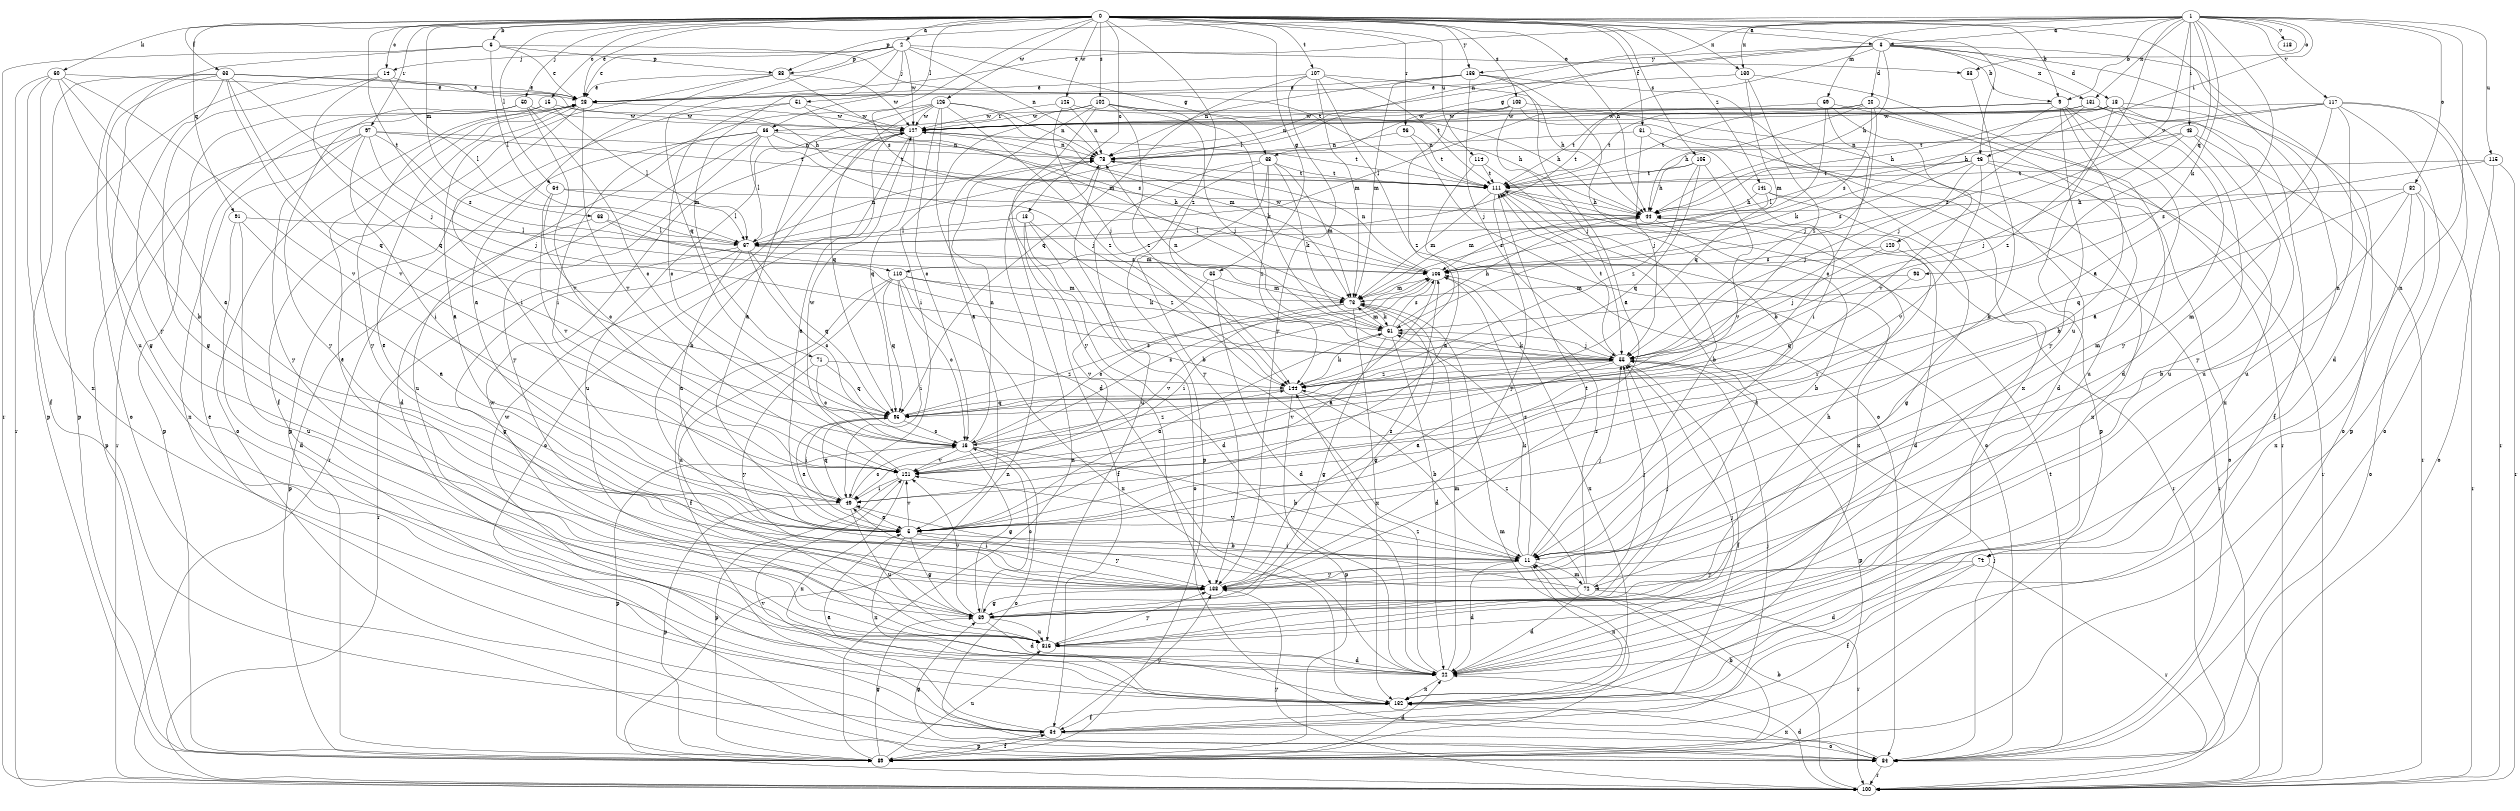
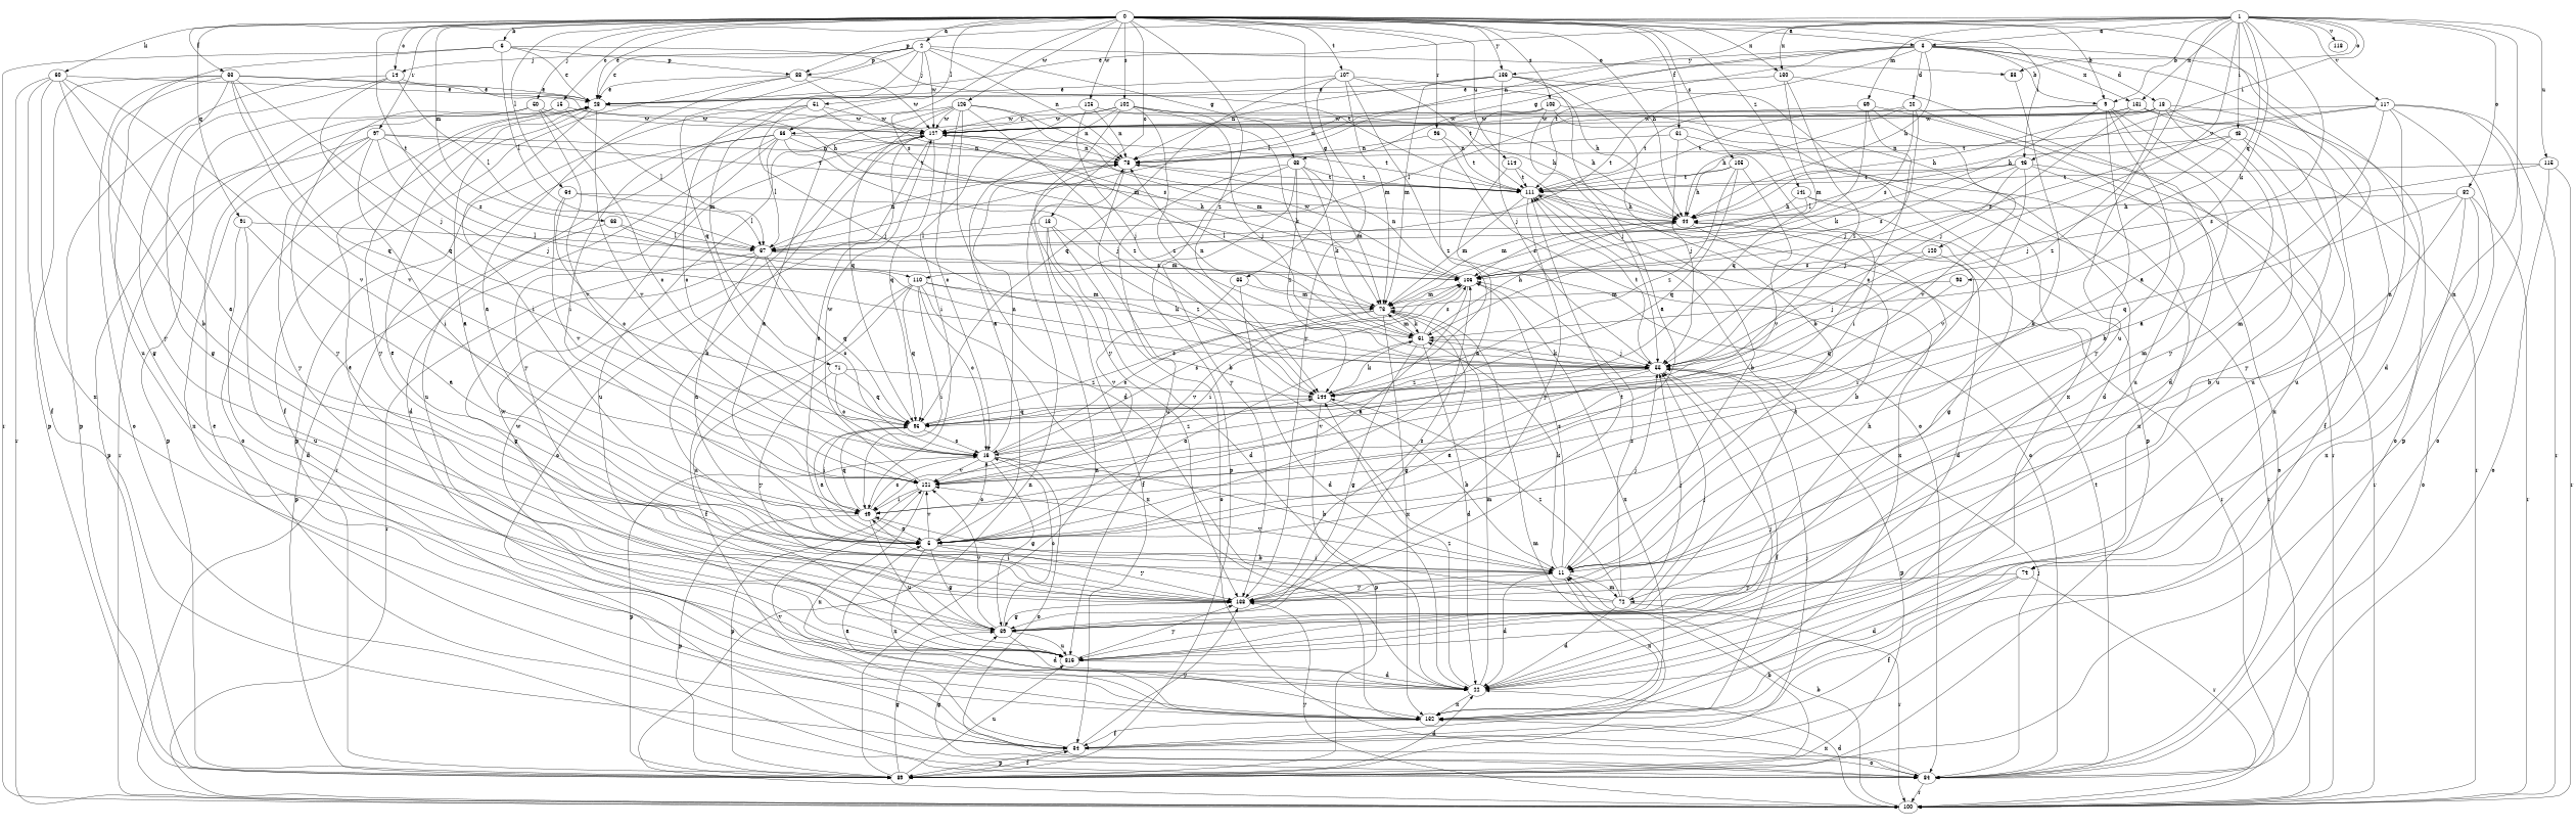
  strict digraph {
    0
    2
    3
    6
    9
    13
    14
    15
    28
    31
    33
    35
    44
    46
    50
    60
    64
    66
    68
    74
    91
    96
    97
    102
    103
    105
    106
    107
    110
    114
    125
    126
    130
    136
    141
    144
    78
    83
    88
    38
    51
    71
    95
    127
    131
    18
    20
    22
    67
    72
    111
    n52 [label=816]
    100
    61
    11
    132
    138
    34
    84
    39
    89
    5
    121
    49
    55
    73
    16
    1
    48
    69
    82
    93
    115
    117
    118
    120
    0 -> 2 [label=a]
    0 -> 3 [label=a]
    0 -> 6 [label=b]
    0 -> 9 [label=b]
    0 -> 13 [label=c]
    0 -> 14 [label=c]
    0 -> 15 [label=c]
    0 -> 28 [label=e]
    0 -> 31 [label=f]
    0 -> 33 [label=f]
    0 -> 35 [label=g]
    0 -> 44 [label=h]
    0 -> 46 [label=i]
    0 -> 50 [label=j]
    0 -> 60 [label=k]
    0 -> 64 [label=l]
    0 -> 66 [label=l]
    0 -> 68 [label=m]
    0 -> 74 [label=n]
    0 -> 91 [label=q]
    0 -> 96 [label=r]
    0 -> 97 [label=r]
    0 -> 102 [label=s]
    0 -> 103 [label=s]
    0 -> 105 [label=s]
    0 -> 106 [label=s]
    0 -> 107 [label=t]
    0 -> 110 [label=t]
    0 -> 114 [label=u]
    0 -> 125 [label=w]
    0 -> 126 [label=w]
    0 -> 130 [label=x]
    0 -> 136 [label=y]
    0 -> 141 [label=z]
    0 -> 144 [label=z]
    2 -> 14 [label=j]
    2 -> 28 [label=e]
    2 -> 78 [label=n]
    2 -> 83 [label=o]
    2 -> 88 [label=p]
    2 -> 38 [label=g]
    2 -> 51 [label=j]
    2 -> 71 [label=m]
    2 -> 95 [label=q]
    2 -> 127 [label=w]
    3 -> 9 [label=b]
    3 -> 44 [label=h]
    3 -> 110 [label=t]
    3 -> 136 [label=y]
    3 -> 38 [label=g]
    3 -> 131 [label=x]
    3 -> 18 [label=d]
    3 -> 20 [label=d]
    3 -> 22 [label=d]
    3 -> 67 [label=l]
    3 -> 72 [label=m]
-   20 -> 111 [label=t]
+   3 -> 111 [label=t]
    6 -> 28 [label=e]
    6 -> 88 [label=p]
    6 -> 67 [label=l]
    6 -> 111 [label=t]
    6 -> n52 [label=u]
    6 -> 100 [label=r]
    9 -> 127 [label=w]
    9 -> 67 [label=l]
    9 -> 72 [label=m]
    9 -> 61 [label=k]
    9 -> 11 [label=b]
    9 -> 132 [label=x]
    9 -> 138 [label=y]
    13 -> 144 [label=z]
    13 -> 22 [label=d]
    13 -> 67 [label=l]
    13 -> 34 [label=f]
    13 -> 84 [label=o]
    14 -> 28 [label=e]
    14 -> 95 [label=q]
    14 -> 67 [label=l]
    14 -> 39 [label=g]
    14 -> 89 [label=p]
    15 -> 127 [label=w]
    15 -> 67 [label=l]
    15 -> 100 [label=r]
    15 -> 138 [label=y]
    28 -> 127 [label=w]
    28 -> 84 [label=o]
    28 -> 5 [label=a]
    28 -> 121 [label=v]
    28 -> 49 [label=i]
    31 -> 78 [label=n]
    31 -> 132 [label=x]
    31 -> 49 [label=i]
    31 -> 55 [label=j]
    33 -> 28 [label=e]
    33 -> 44 [label=h]
    33 -> 95 [label=q]
    33 -> 138 [label=y]
    33 -> 84 [label=o]
    33 -> 39 [label=g]
    33 -> 89 [label=p]
    33 -> 121 [label=v]
    33 -> 55 [label=j]
    35 -> 22 [label=d]
    35 -> 121 [label=v]
    35 -> 73 [label=m]
    44 -> 106 [label=s]
    44 -> 22 [label=d]
    44 -> 67 [label=l]
    44 -> 11 [label=b]
    46 -> 106 [label=s]
    46 -> 67 [label=l]
    46 -> 111 [label=t]
    46 -> 100 [label=r]
    46 -> 84 [label=o]
    46 -> 121 [label=v]
    46 -> 55 [label=j]
    50 -> 127 [label=w]
    50 -> 138 [label=y]
    50 -> 89 [label=p]
    50 -> 121 [label=v]
    50 -> 16 [label=c]
    60 -> 28 [label=e]
    60 -> 100 [label=r]
    60 -> 11 [label=b]
    60 -> 132 [label=x]
    60 -> 34 [label=f]
    60 -> 5 [label=a]
    60 -> 121 [label=v]
    64 -> 44 [label=h]
    64 -> 67 [label=l]
    64 -> 121 [label=v]
    64 -> 16 [label=c]
    66 -> 78 [label=n]
    66 -> 22 [label=d]
    66 -> 67 [label=l]
    66 -> 111 [label=t]
    66 -> n52 [label=u]
    66 -> 100 [label=r]
    66 -> 138 [label=y]
    66 -> 55 [label=j]
    68 -> 67 [label=l]
    68 -> 89 [label=p]
    68 -> 73 [label=m]
    74 -> 22 [label=d]
    74 -> 100 [label=r]
    74 -> 138 [label=y]
    74 -> 34 [label=f]
    91 -> 22 [label=d]
    91 -> 67 [label=l]
    91 -> n52 [label=u]
    91 -> 5 [label=a]
    96 -> 78 [label=n]
    96 -> 111 [label=t]
    96 -> 84 [label=o]
    97 -> 106 [label=s]
    97 -> 78 [label=n]
    97 -> 111 [label=t]
    97 -> 132 [label=x]
    97 -> 138 [label=y]
    97 -> 89 [label=p]
    97 -> 49 [label=i]
    97 -> 55 [label=j]
    102 -> 44 [label=h]
    102 -> 144 [label=z]
    102 -> 127 [label=w]
    102 -> 61 [label=k]
    102 -> 138 [label=y]
    102 -> 5 [label=a]
    102 -> 49 [label=i]
    102 -> 55 [label=j]
    103 -> 66 [label=r]
    103 -> 144 [label=z]
    103 -> 78 [label=n]
    103 -> 22 [label=d]
    103 -> 89 [label=p]
    103 -> 55 [label=j]
    105 -> 44 [label=h]
    105 -> 144 [label=z]
    105 -> 95 [label=q]
    105 -> 111 [label=t]
    105 -> 121 [label=v]
    106 -> 78 [label=n]
    106 -> 127 [label=w]
    106 -> 132 [label=x]
    106 -> 5 [label=a]
    106 -> 49 [label=i]
    106 -> 73 [label=m]
    107 -> 28 [label=e]
    107 -> 44 [label=h]
    107 -> 95 [label=q]
    107 -> 111 [label=t]
    107 -> 138 [label=y]
    107 -> 84 [label=o]
    107 -> 73 [label=m]
    110 -> 95 [label=q]
    110 -> n52 [label=u]
    110 -> 61 [label=k]
    110 -> 132 [label=x]
    110 -> 34 [label=f]
    110 -> 49 [label=i]
    110 -> 73 [label=m]
    110 -> 16 [label=c]
    114 -> 111 [label=t]
    114 -> 11 [label=b]
    114 -> 5 [label=a]
    125 -> 44 [label=h]
    125 -> 78 [label=n]
    125 -> 127 [label=w]
    125 -> 55 [label=j]
    126 -> 144 [label=z]
    126 -> 78 [label=n]
    126 -> 95 [label=q]
    126 -> 127 [label=w]
    126 -> 22 [label=d]
    126 -> 5 [label=a]
    126 -> 49 [label=i]
    126 -> 73 [label=m]
    126 -> 16 [label=c]
    130 -> 28 [label=e]
    130 -> 144 [label=z]
    130 -> 22 [label=d]
    130 -> 73 [label=m]
    136 -> 28 [label=e]
    136 -> 78 [label=n]
    136 -> 11 [label=b]
    136 -> 132 [label=x]
    136 -> 5 [label=a]
    136 -> 55 [label=j]
    136 -> 73 [label=m]
    141 -> 44 [label=h]
    141 -> 100 [label=r]
    141 -> 39 [label=g]
    141 -> 73 [label=m]
    144 -> 95 [label=q]
    144 -> 61 [label=k]
    144 -> 11 [label=b]
    144 -> 89 [label=p]
    78 -> 111 [label=t]
    78 -> 11 [label=b]
    83 -> 11 [label=b]
    88 -> 28 [label=e]
    88 -> 127 [label=w]
    88 -> 34 [label=f]
    88 -> 5 [label=a]
    88 -> 73 [label=m]
    38 -> 144 [label=z]
    38 -> 111 [label=t]
    38 -> n52 [label=u]
    38 -> 61 [label=k]
    38 -> 138 [label=y]
    38 -> 89 [label=p]
    38 -> 73 [label=m]
    51 -> 106 [label=s]
    51 -> 127 [label=w]
    51 -> 89 [label=p]
+   51 -> 55 [label=j]
    51 -> 16 [label=c]
    71 -> 144 [label=z]
    71 -> 95 [label=q]
    71 -> 138 [label=y]
    71 -> 16 [label=c]
    95 -> 106 [label=s]
    95 -> 5 [label=a]
    95 -> 49 [label=i]
    95 -> 16 [label=c]
    127 -> 78 [label=n]
    127 -> 95 [label=q]
    127 -> 111 [label=t]
    127 -> n52 [label=u]
    127 -> 11 [label=b]
    127 -> 84 [label=o]
    127 -> 5 [label=a]
    131 -> 127 [label=w]
    131 -> 111 [label=t]
    131 -> n52 [label=u]
    131 -> 34 [label=f]
    131 -> 55 [label=j]
    18 -> 44 [label=h]
    18 -> 144 [label=z]
    18 -> 127 [label=w]
    18 -> 111 [label=t]
    18 -> n52 [label=u]
    18 -> 138 [label=y]
    18 -> 84 [label=o]
    20 -> 44 [label=h]
    20 -> 106 [label=s]
    20 -> 127 [label=w]
    20 -> 100 [label=r]
    20 -> 55 [label=j]
    22 -> 144 [label=z]
    22 -> 127 [label=w]
    22 -> 132 [label=x]
    22 -> 55 [label=j]
    22 -> 73 [label=m]
    67 -> 106 [label=s]
    67 -> 78 [label=n]
    67 -> 95 [label=q]
    67 -> 100 [label=r]
    67 -> 39 [label=g]
    67 -> 5 [label=a]
    67 -> 16 [label=c]
    72 -> 28 [label=e]
    72 -> 106 [label=s]
    72 -> 144 [label=z]
    72 -> 22 [label=d]
    72 -> 100 [label=r]
    72 -> 49 [label=i]
    72 -> 55 [label=j]
    111 -> 44 [label=h]
    111 -> 100 [label=r]
    111 -> 132 [label=x]
    111 -> 138 [label=y]
    111 -> 73 [label=m]
    n52 -> 22 [label=d]
    n52 -> 138 [label=y]
    100 -> 78 [label=n]
    100 -> 22 [label=d]
    100 -> 11 [label=b]
    100 -> 138 [label=y]
    61 -> 44 [label=h]
    61 -> 106 [label=s]
    61 -> 78 [label=n]
    61 -> 22 [label=d]
    61 -> 39 [label=g]
    61 -> 5 [label=a]
    61 -> 55 [label=j]
    61 -> 73 [label=m]
    11 -> 106 [label=s]
    11 -> 22 [label=d]
    11 -> 72 [label=m]
    11 -> 61 [label=k]
    11 -> 132 [label=x]
    11 -> 138 [label=y]
    11 -> 121 [label=v]
    11 -> 55 [label=j]
    132 -> 127 [label=w]
    132 -> 34 [label=f]
    132 -> 5 [label=a]
    138 -> 106 [label=s]
    138 -> 111 [label=t]
    138 -> 39 [label=g]
    138 -> 49 [label=i]
    34 -> 28 [label=e]
    34 -> 138 [label=y]
    34 -> 84 [label=o]
    34 -> 89 [label=p]
    34 -> 121 [label=v]
    34 -> 55 [label=j]
    84 -> 111 [label=t]
    84 -> 100 [label=r]
    84 -> 132 [label=x]
    84 -> 39 [label=g]
    84 -> 55 [label=j]
    39 -> 28 [label=e]
    39 -> 44 [label=h]
    39 -> 22 [label=d]
    39 -> 111 [label=t]
    39 -> n52 [label=u]
    39 -> 121 [label=v]
    39 -> 55 [label=j]
    39 -> 16 [label=c]
    89 -> 78 [label=n]
    89 -> 22 [label=d]
    89 -> n52 [label=u]
    89 -> 11 [label=b]
    89 -> 34 [label=f]
    89 -> 39 [label=g]
    89 -> 73 [label=m]
    5 -> 11 [label=b]
    5 -> 132 [label=x]
    5 -> 138 [label=y]
    5 -> 39 [label=g]
    5 -> 121 [label=v]
+   5 -> 16 [label=c]
    121 -> 127 [label=w]
    121 -> 132 [label=x]
    121 -> 89 [label=p]
    121 -> 49 [label=i]
    49 -> 95 [label=q]
    49 -> n52 [label=u]
    49 -> 89 [label=p]
    49 -> 5 [label=a]
    49 -> 16 [label=c]
    55 -> 144 [label=z]
    55 -> 111 [label=t]
    55 -> 61 [label=k]
    55 -> 34 [label=f]
    55 -> 89 [label=p]
    55 -> 5 [label=a]
    55 -> 121 [label=v]
    73 -> 61 [label=k]
    73 -> 132 [label=x]
    73 -> 39 [label=g]
    73 -> 121 [label=v]
    73 -> 16 [label=c]
    16 -> 106 [label=s]
    16 -> 144 [label=z]
    16 -> 78 [label=n]
    16 -> 11 [label=b]
    16 -> 84 [label=o]
    16 -> 39 [label=g]
    16 -> 89 [label=p]
    16 -> 121 [label=v]
    1 -> 3 [label=a]
    1 -> 9 [label=b]
    1 -> 28 [label=e]
    1 -> 46 [label=i]
    1 -> 74 [label=n]
    1 -> 130 [label=x]
    1 -> 78 [label=n]
    1 -> 83 [label=o]
    1 -> 88 [label=p]
    1 -> 131 [label=x]
    1 -> n52 [label=u]
    1 -> 61 [label=k]
    1 -> 5 [label=a]
    1 -> 48 [label=i]
    1 -> 69 [label=m]
    1 -> 82 [label=o]
    1 -> 93 [label=q]
    1 -> 115 [label=u]
    1 -> 117 [label=v]
    1 -> 118 [label=v]
    1 -> 120 [label=v]
    48 -> 106 [label=s]
    48 -> 78 [label=n]
    48 -> 100 [label=r]
    48 -> 138 [label=y]
    48 -> 55 [label=j]
    69 -> 95 [label=q]
    69 -> 127 [label=w]
    69 -> n52 [label=u]
    69 -> 121 [label=v]
    69 -> 16 [label=c]
    82 -> 44 [label=h]
    82 -> 95 [label=q]
    82 -> 100 [label=r]
    82 -> 11 [label=b]
    82 -> 132 [label=x]
    82 -> 84 [label=o]
    93 -> 95 [label=q]
    93 -> 73 [label=m]
    115 -> 106 [label=s]
    115 -> 111 [label=t]
    115 -> 100 [label=r]
    115 -> 84 [label=o]
    117 -> 44 [label=h]
    117 -> 127 [label=w]
    117 -> 111 [label=t]
    117 -> n52 [label=u]
    117 -> 100 [label=r]
    117 -> 84 [label=o]
    117 -> 89 [label=p]
    117 -> 5 [label=a]
    120 -> 106 [label=s]
    120 -> 49 [label=r]
    120 -> 55 [label=j]
  }
